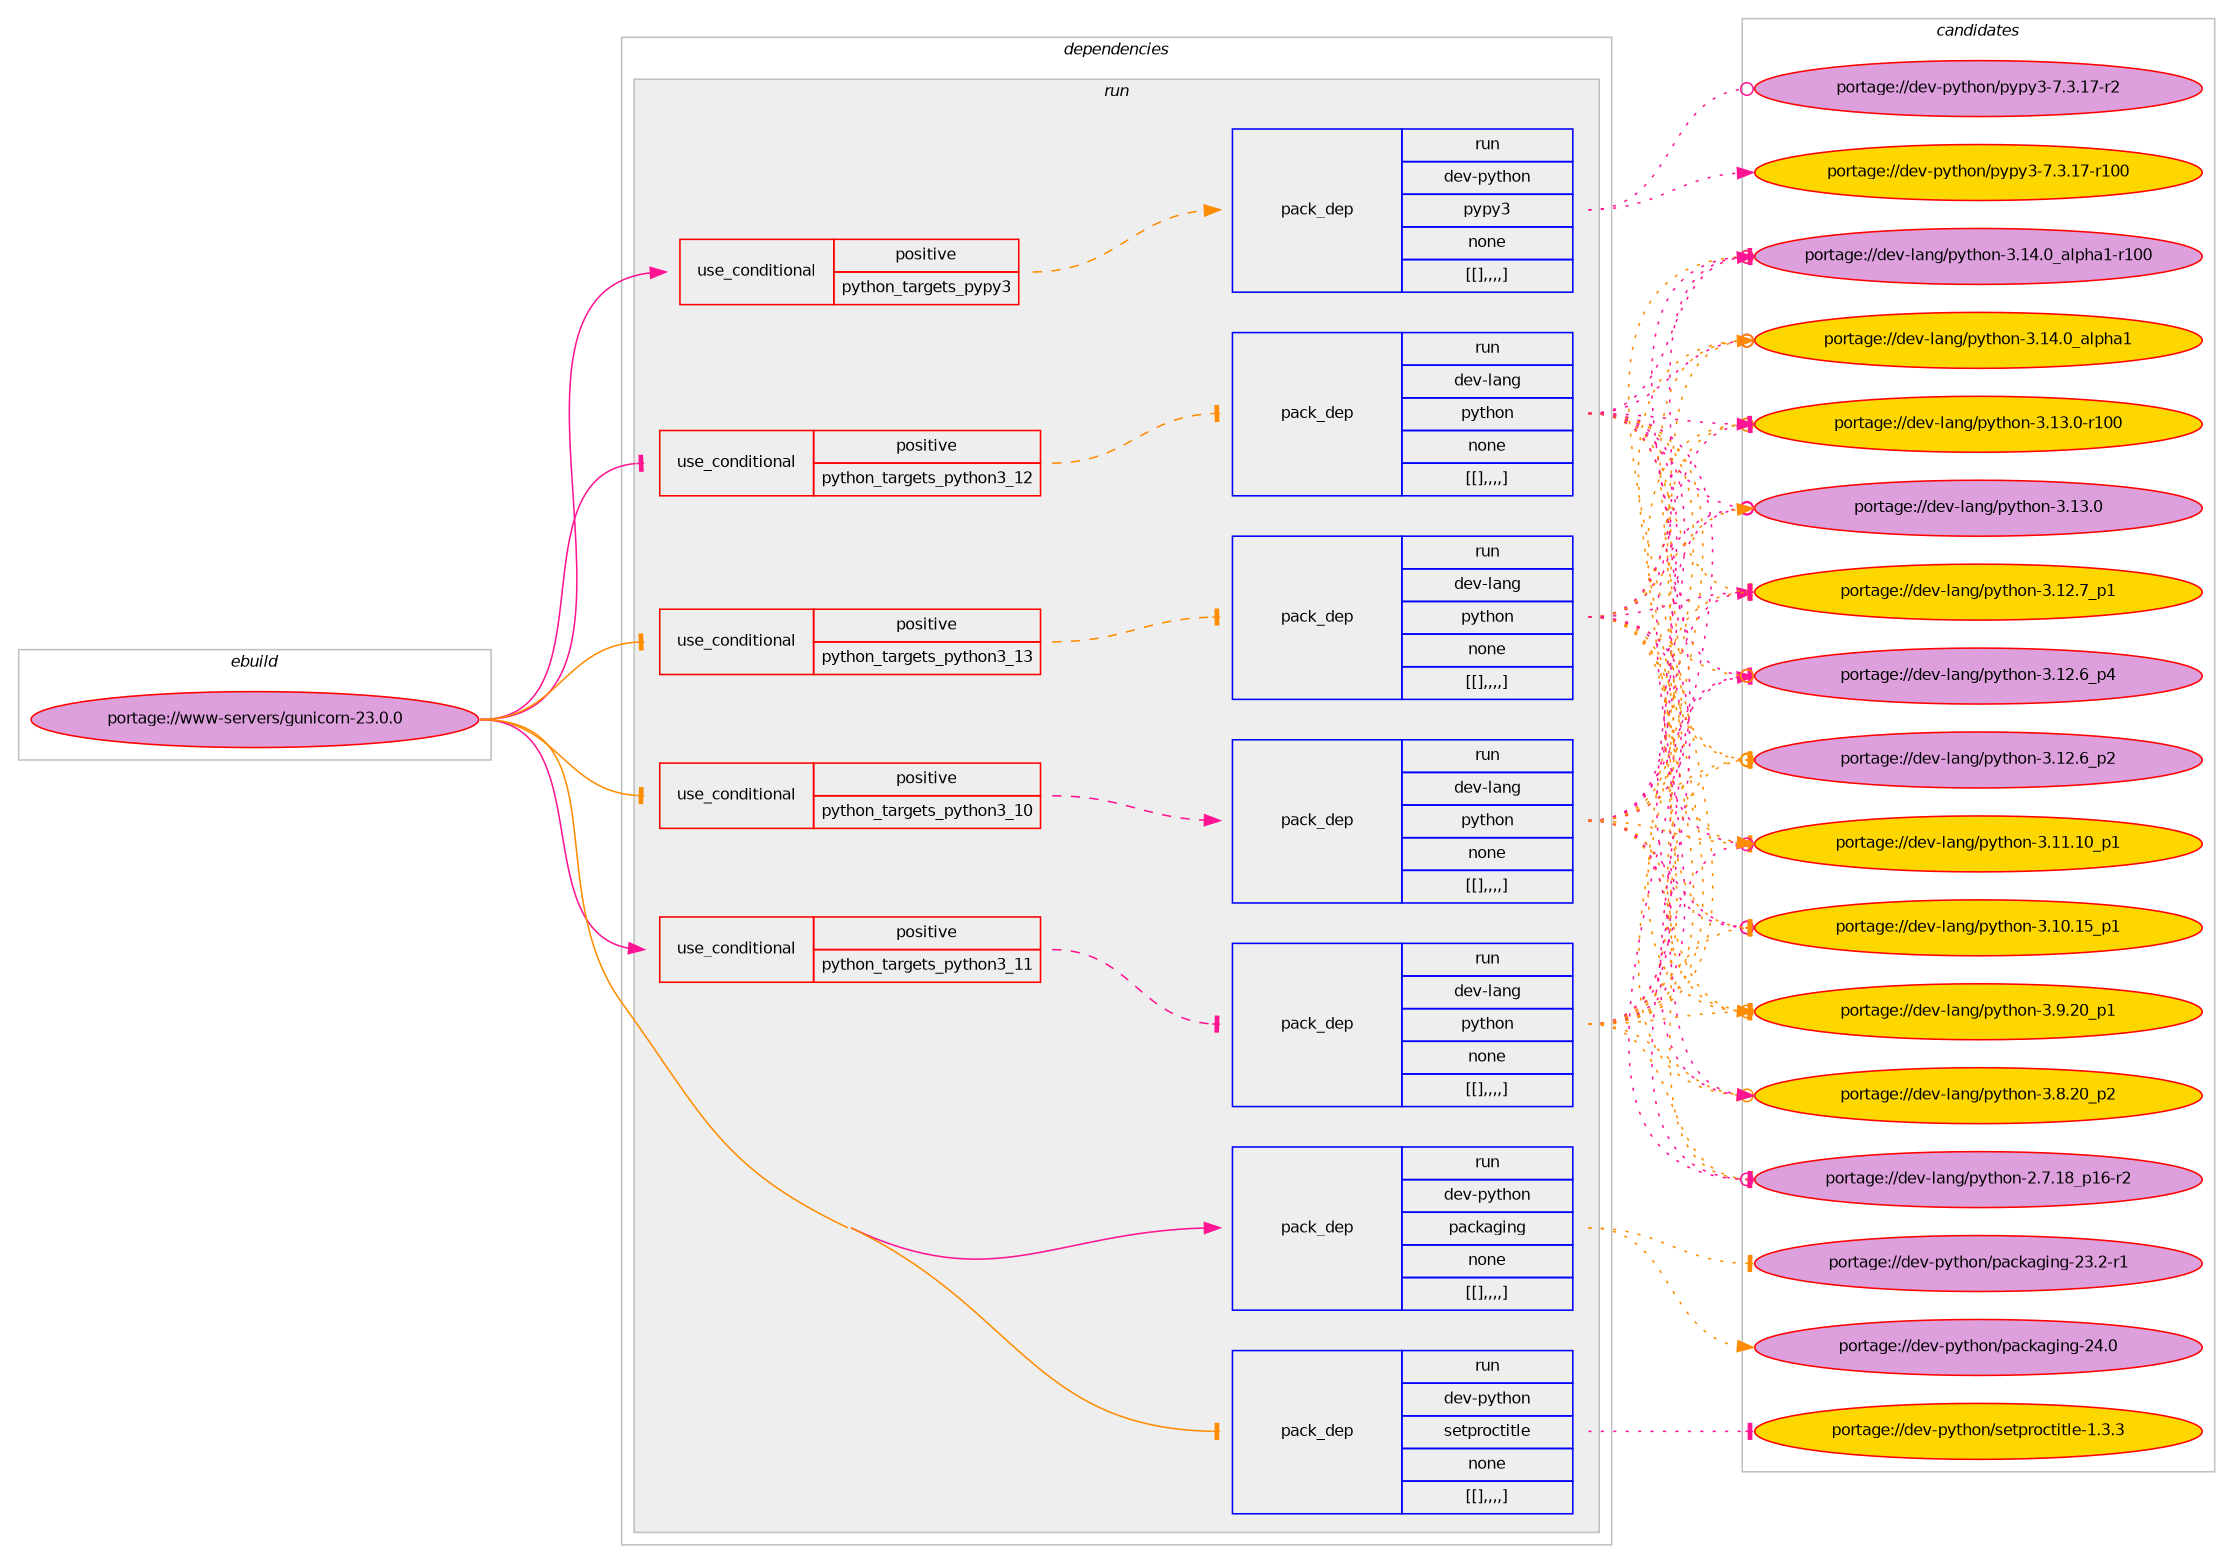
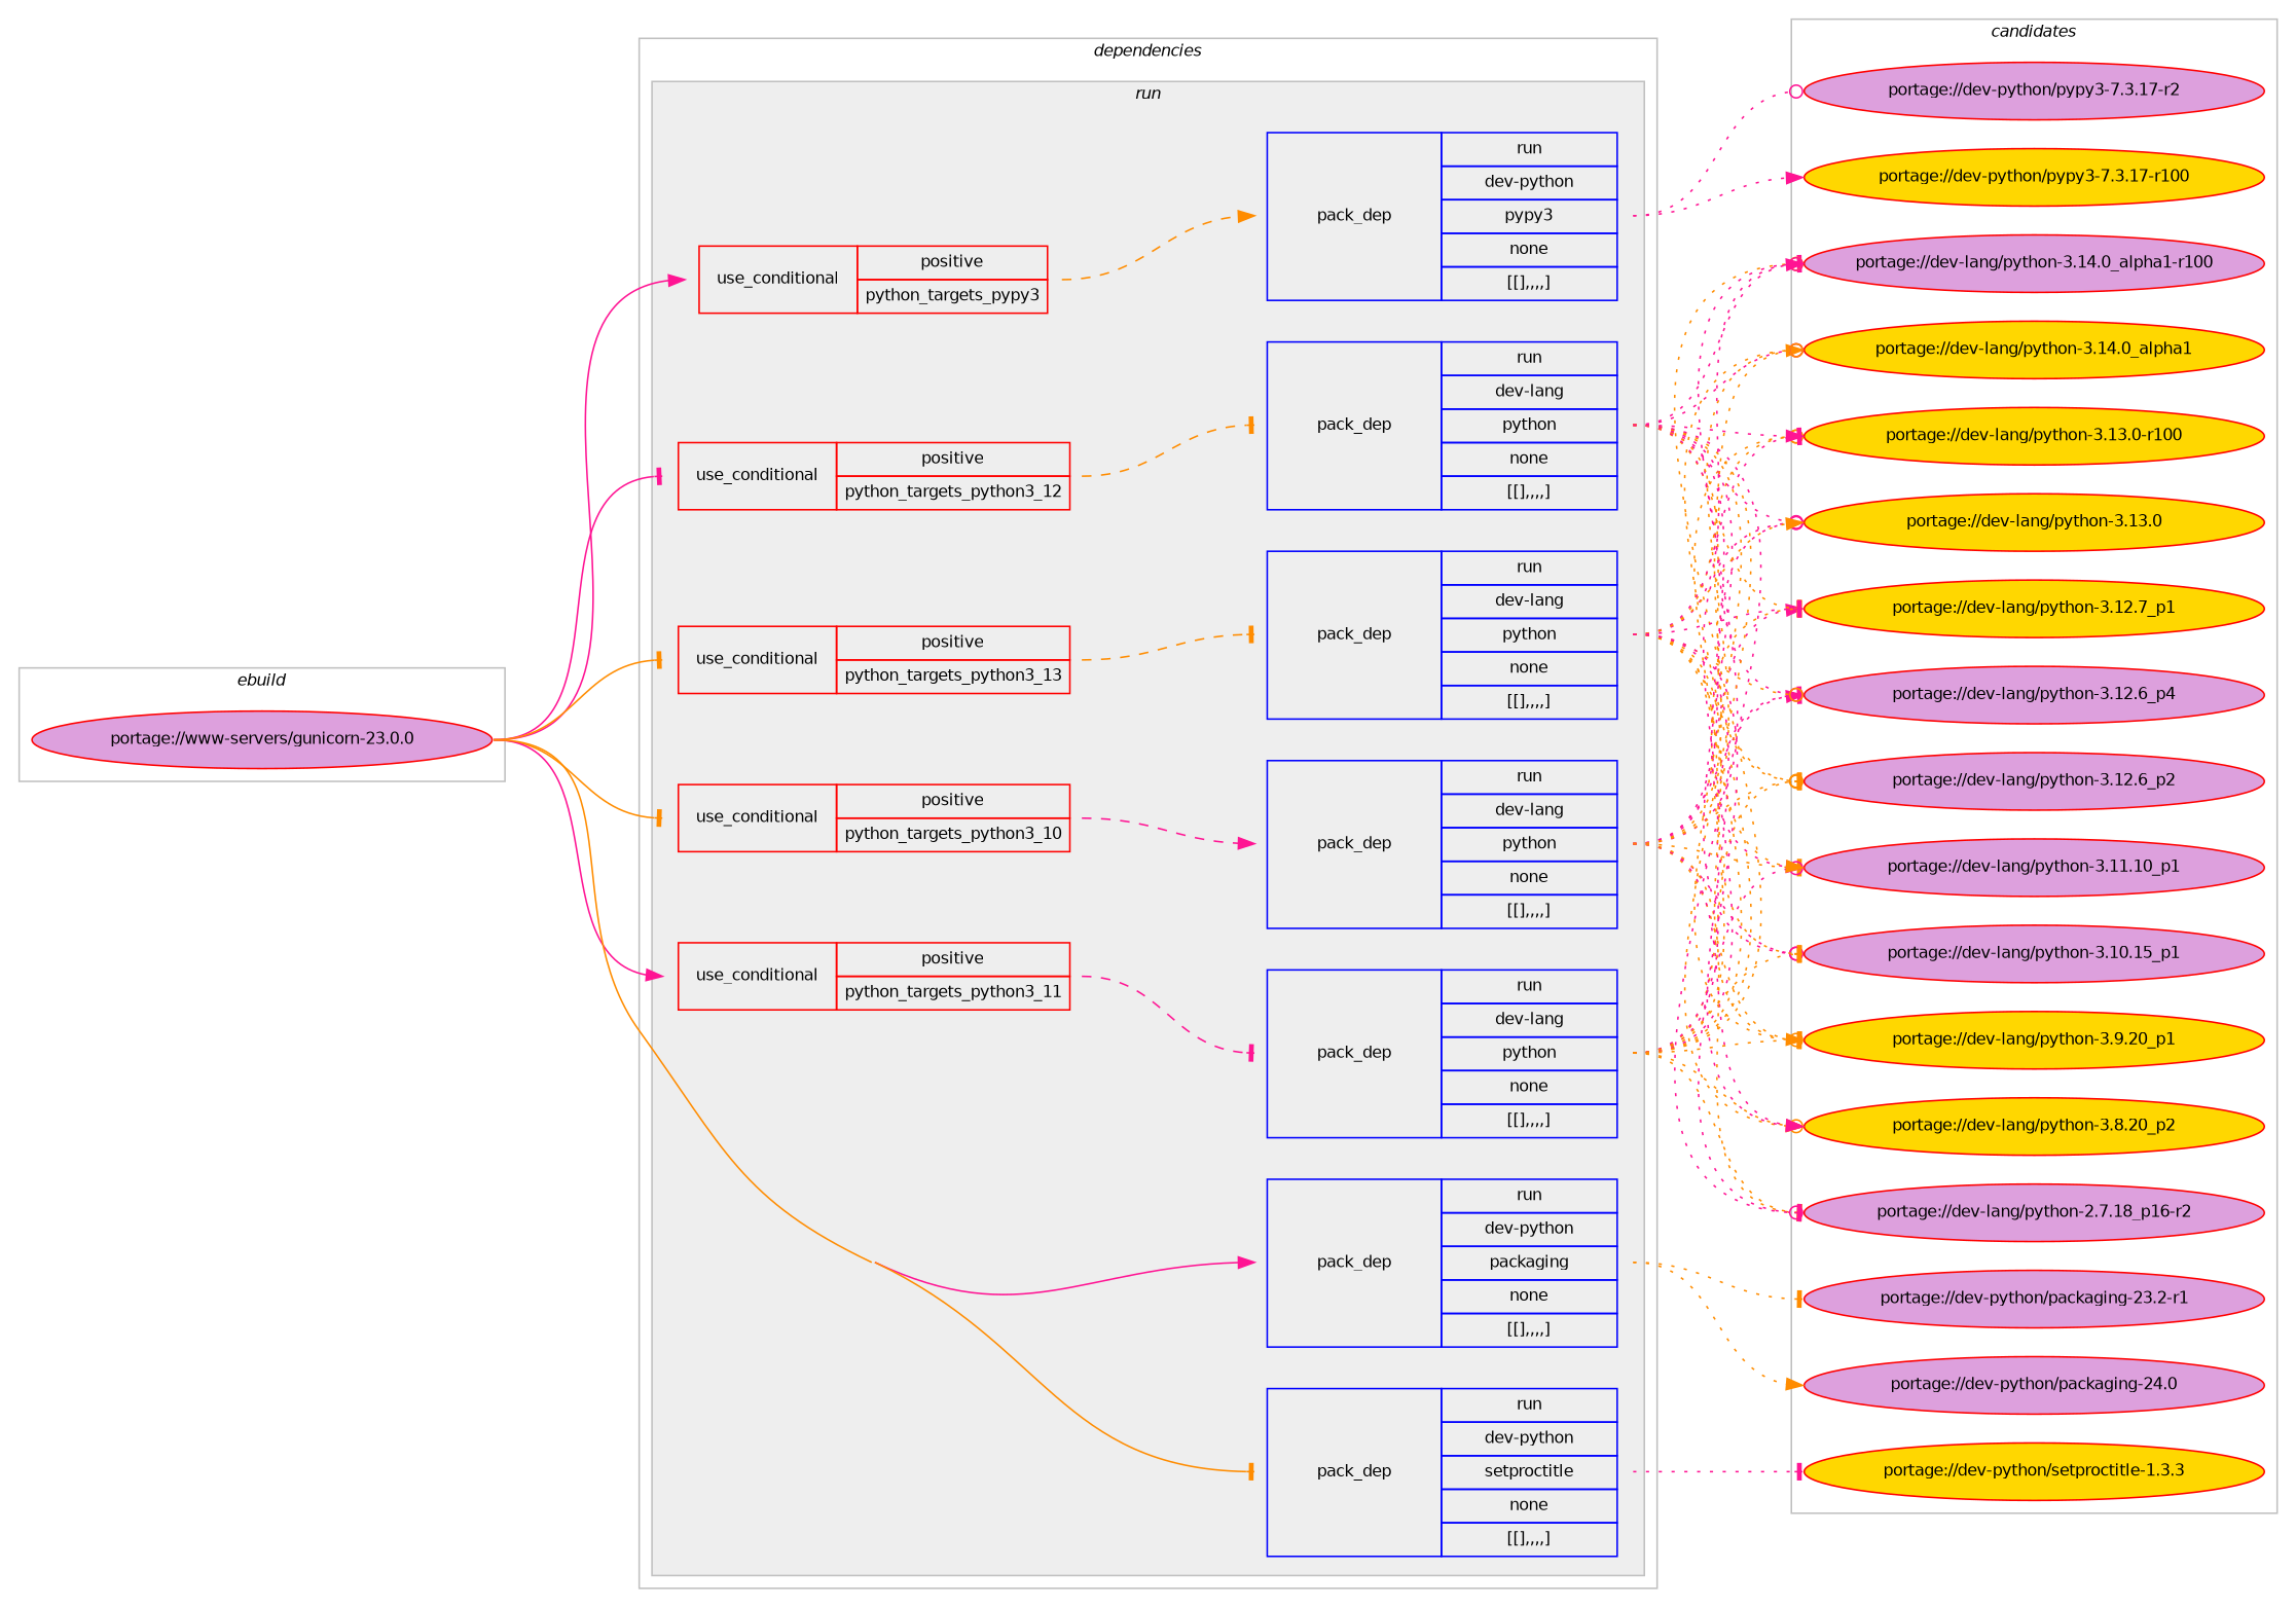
  digraph {
    compound=true
    concentrate=true
    fontname=Helvetica
    fontsize=10
    newrank=true
    rankdir=LR
    ranksep=1.5
    node [color=red fontname=Helvetica fontsize=10 style=filled]
    edge [arrowhead=tee color=darkorange headport=w style=dotted tailport=e weight=100]
    n1 [fillcolor=plum label="portage://www-servers/gunicorn-23.0.0" width=4]
    n2 [color=blue label=<<TABLE BORDER="0" CELLBORDER="1" CELLSPACING="0" CELLPADDING="4" WIDTH="220"><TR><TD ROWSPAN="6" CELLPADDING="30">pack_dep</TD></TR><TR><TD WIDTH="110">run</TD></TR><TR><TD>dev-python</TD></TR><TR><TD>pypy3</TD></TR><TR><TD>none</TD></TR><TR><TD>[[],,,,]</TD></TR></TABLE>> shape=none style=""]
    n3 [label=<<TABLE BORDER="0" CELLBORDER="1" CELLSPACING="0" CELLPADDING="4"><TR><TD ROWSPAN="3" CELLPADDING="10">use_conditional</TD></TR><TR><TD>positive</TD></TR><TR><TD>python_targets_pypy3</TD></TR></TABLE>> shape=none style=""]
    n4 [color=blue label=<<TABLE BORDER="0" CELLBORDER="1" CELLSPACING="0" CELLPADDING="4" WIDTH="220"><TR><TD ROWSPAN="6" CELLPADDING="30">pack_dep</TD></TR><TR><TD WIDTH="110">run</TD></TR><TR><TD>dev-lang</TD></TR><TR><TD>python</TD></TR><TR><TD>none</TD></TR><TR><TD>[[],,,,]</TD></TR></TABLE>> shape=none style=""]
    n5 [label=<<TABLE BORDER="0" CELLBORDER="1" CELLSPACING="0" CELLPADDING="4"><TR><TD ROWSPAN="3" CELLPADDING="10">use_conditional</TD></TR><TR><TD>positive</TD></TR><TR><TD>python_targets_python3_10</TD></TR></TABLE>> shape=none style=""]
    n6 [color=blue label=<<TABLE BORDER="0" CELLBORDER="1" CELLSPACING="0" CELLPADDING="4" WIDTH="220"><TR><TD ROWSPAN="6" CELLPADDING="30">pack_dep</TD></TR><TR><TD WIDTH="110">run</TD></TR><TR><TD>dev-lang</TD></TR><TR><TD>python</TD></TR><TR><TD>none</TD></TR><TR><TD>[[],,,,]</TD></TR></TABLE>> shape=none style=""]
    n7 [label=<<TABLE BORDER="0" CELLBORDER="1" CELLSPACING="0" CELLPADDING="4"><TR><TD ROWSPAN="3" CELLPADDING="10">use_conditional</TD></TR><TR><TD>positive</TD></TR><TR><TD>python_targets_python3_11</TD></TR></TABLE>> shape=none style=""]
    n8 [color=blue label=<<TABLE BORDER="0" CELLBORDER="1" CELLSPACING="0" CELLPADDING="4" WIDTH="220"><TR><TD ROWSPAN="6" CELLPADDING="30">pack_dep</TD></TR><TR><TD WIDTH="110">run</TD></TR><TR><TD>dev-lang</TD></TR><TR><TD>python</TD></TR><TR><TD>none</TD></TR><TR><TD>[[],,,,]</TD></TR></TABLE>> shape=none style=""]
    n9 [label=<<TABLE BORDER="0" CELLBORDER="1" CELLSPACING="0" CELLPADDING="4"><TR><TD ROWSPAN="3" CELLPADDING="10">use_conditional</TD></TR><TR><TD>positive</TD></TR><TR><TD>python_targets_python3_12</TD></TR></TABLE>> shape=none style=""]
    n10 [color=blue label=<<TABLE BORDER="0" CELLBORDER="1" CELLSPACING="0" CELLPADDING="4" WIDTH="220"><TR><TD ROWSPAN="6" CELLPADDING="30">pack_dep</TD></TR><TR><TD WIDTH="110">run</TD></TR><TR><TD>dev-lang</TD></TR><TR><TD>python</TD></TR><TR><TD>none</TD></TR><TR><TD>[[],,,,]</TD></TR></TABLE>> shape=none style=""]
    n11 [label=<<TABLE BORDER="0" CELLBORDER="1" CELLSPACING="0" CELLPADDING="4"><TR><TD ROWSPAN="3" CELLPADDING="10">use_conditional</TD></TR><TR><TD>positive</TD></TR><TR><TD>python_targets_python3_13</TD></TR></TABLE>> shape=none style=""]
    n12 [color=blue label=<<TABLE BORDER="0" CELLBORDER="1" CELLSPACING="0" CELLPADDING="4" WIDTH="220"><TR><TD ROWSPAN="6" CELLPADDING="30">pack_dep</TD></TR><TR><TD WIDTH="110">run</TD></TR><TR><TD>dev-python</TD></TR><TR><TD>packaging</TD></TR><TR><TD>none</TD></TR><TR><TD>[[],,,,]</TD></TR></TABLE>> shape=none style=""]
    n13 [color=blue label=<<TABLE BORDER="0" CELLBORDER="1" CELLSPACING="0" CELLPADDING="4" WIDTH="220"><TR><TD ROWSPAN="6" CELLPADDING="30">pack_dep</TD></TR><TR><TD WIDTH="110">run</TD></TR><TR><TD>dev-python</TD></TR><TR><TD>setproctitle</TD></TR><TR><TD>none</TD></TR><TR><TD>[[],,,,]</TD></TR></TABLE>> shape=none style=""]
    n14 [fillcolor=plum label="portage://dev-python/pypy3-7.3.17-r2" width=4]
    n15 [fillcolor=gold label="portage://dev-python/pypy3-7.3.17-r100" width=4]
    n16 [fillcolor=plum label="portage://dev-lang/python-3.14.0_alpha1-r100" width=4]
    n17 [fillcolor=gold label="portage://dev-lang/python-3.14.0_alpha1" width=4]
    n18 [fillcolor=gold label="portage://dev-lang/python-3.13.0-r100" width=4]
-   n19 [fillcolor=plum label="portage://dev-lang/python-3.13.0" width=4]
+   n19 [fillcolor=gold label="portage://dev-lang/python-3.13.0" width=4]
    n20 [fillcolor=gold label="portage://dev-lang/python-3.12.7_p1" width=4]
    n21 [fillcolor=plum label="portage://dev-lang/python-3.12.6_p4" width=4]
    n22 [fillcolor=plum label="portage://dev-lang/python-3.12.6_p2" width=4]
-   n23 [fillcolor=gold label="portage://dev-lang/python-3.11.10_p1" width=4]
-   n24 [fillcolor=gold label="portage://dev-lang/python-3.10.15_p1" width=4]
+   n23 [fillcolor=plum label="portage://dev-lang/python-3.11.10_p1" width=4]
+   n24 [fillcolor=plum label="portage://dev-lang/python-3.10.15_p1" width=4]
    n25 [fillcolor=gold label="portage://dev-lang/python-3.9.20_p1" width=4]
    n26 [fillcolor=gold label="portage://dev-lang/python-3.8.20_p2" width=4]
    n27 [fillcolor=plum label="portage://dev-lang/python-2.7.18_p16-r2" width=4]
    n28 [fillcolor=plum label="portage://dev-python/packaging-24.0" width=4]
    n29 [fillcolor=plum label="portage://dev-python/packaging-23.2-r1" width=4]
    n30 [fillcolor=gold label="portage://dev-python/setproctitle-1.3.3" width=4]
    subgraph cluster_1 {
      color=gray
      label=<<i>ebuild</i>>
      n1
    }
    subgraph cluster_2 {
      color=gray
      label=<<i>dependencies</i>>
      subgraph cluster_3 {
        color=gray
        fillcolor="#eeeeee"
        label=<<i>compile</i>>
        style=filled
      }
      subgraph cluster_4 {
        color=gray
        fillcolor="#eeeeee"
        label=<<i>compile and run</i>>
        style=filled
      }
      subgraph cluster_5 {
        color=gray
        fillcolor="#eeeeee"
        label=<<i>run</i>>
        style=filled
        subgraph sub_6 {
          color=gray
          fillcolor="#eeeeee"
          label=<<i>run</i>>
          style=filled
          n5
          subgraph sub_7 {
            color=gray
            fillcolor="#eeeeee"
            label=<<i>run</i>>
            style=filled
            n4
          }
        }
        subgraph sub_8 {
          color=gray
          fillcolor="#eeeeee"
          label=<<i>run</i>>
          style=filled
          n3
          subgraph sub_9 {
            color=gray
            fillcolor="#eeeeee"
            label=<<i>run</i>>
            style=filled
            n2
          }
        }
        subgraph sub_10 {
          color=gray
          fillcolor="#eeeeee"
          label=<<i>run</i>>
          style=filled
          n7
          subgraph sub_11 {
            color=gray
            fillcolor="#eeeeee"
            label=<<i>run</i>>
            style=filled
            n6
          }
        }
        subgraph sub_12 {
          color=gray
          fillcolor="#eeeeee"
          label=<<i>run</i>>
          style=filled
          n9
          subgraph sub_13 {
            color=gray
            fillcolor="#eeeeee"
            label=<<i>run</i>>
            style=filled
            n8
          }
        }
        subgraph sub_14 {
          color=gray
          fillcolor="#eeeeee"
          label=<<i>run</i>>
          style=filled
          n11
          subgraph sub_15 {
            color=gray
            fillcolor="#eeeeee"
            label=<<i>run</i>>
            style=filled
            n10
          }
        }
        subgraph sub_16 {
          color=gray
          fillcolor="#eeeeee"
          label=<<i>run</i>>
          style=filled
          n12
        }
        subgraph sub_17 {
          color=gray
          fillcolor="#eeeeee"
          label=<<i>run</i>>
          style=filled
          n13
        }
      }
    }
    subgraph cluster_18 {
      color=gray
      label=<<i>candidates</i>>
      rank=same
      subgraph sub_19 {
        color=black
        label=<<i>candidates</i>>
        nodesep=1
        rank=same
        n14
        n15
      }
      subgraph sub_20 {
        color=black
        label=<<i>candidates</i>>
        nodesep=1
        rank=same
        n16
        n17
        n18
        n19
        n20
        n21
        n22
        n23
        n24
        n25
        n26
        n27
      }
      subgraph sub_21 {
        color=black
        label=<<i>candidates</i>>
        nodesep=1
        rank=same
        n16
        n17
        n18
        n19
        n20
        n21
        n22
        n23
        n24
        n25
        n26
        n27
      }
      subgraph sub_22 {
        color=black
        label=<<i>candidates</i>>
        nodesep=1
        rank=same
        n16
        n17
        n18
        n19
        n20
        n21
        n22
        n23
        n24
        n25
        n26
        n27
      }
      subgraph sub_23 {
        color=black
        label=<<i>candidates</i>>
        nodesep=1
        rank=same
        n16
        n17
        n18
        n19
        n20
        n21
        n22
        n23
        n24
        n25
        n26
        n27
      }
      subgraph sub_24 {
        color=black
        label=<<i>candidates</i>>
        nodesep=1
        rank=same
        n28
        n29
      }
      subgraph sub_25 {
        color=black
        label=<<i>candidates</i>>
        nodesep=1
        rank=same
        n30
      }
    }
    n1 -> n3 [arrowhead=normal color=deeppink style=solid weight=20]
    n1 -> n5 [style=solid weight=20]
    n1 -> n7 [arrowhead=normal color=deeppink style=solid weight=20]
    n1 -> n9 [color=deeppink style=solid weight=20]
    n1 -> n11 [style=solid weight=20]
    n1 -> n12 [arrowhead=normal color=deeppink style=solid weight=20]
    n1 -> n13 [style=solid weight=20]
    n2 -> n14 [arrowhead=odot color=deeppink]
    n2 -> n15 [arrowhead=normal color=deeppink]
    n3 -> n2 [arrowhead=normal style=dashed weight=20]
    n4 -> n16 [color=deeppink]
    n4 -> n17 [arrowhead=odot]
    n4 -> n18 [arrowhead=odot]
    n4 -> n19 [arrowhead=odot color=deeppink]
    n4 -> n20 [arrowhead=normal color=deeppink]
    n4 -> n21 [arrowhead=normal color=deeppink]
    n4 -> n22 [arrowhead=odot]
    n4 -> n23
    n4 -> n24 [arrowhead=odot color=deeppink]
    n4 -> n25
    n4 -> n26 [arrowhead=normal color=deeppink]
    n4 -> n27
    n5 -> n4 [arrowhead=normal color=deeppink style=dashed weight=20]
    n6 -> n16 [arrowhead=odot]
    n6 -> n17 [arrowhead=normal]
    n6 -> n18 [arrowhead=odot]
    n6 -> n19 [arrowhead=odot color=deeppink]
    n6 -> n20
    n6 -> n21 [color=deeppink]
    n6 -> n22
    n6 -> n23 [arrowhead=odot color=deeppink]
    n6 -> n24
    n6 -> n25
    n6 -> n26 [arrowhead=odot]
    n6 -> n27
    n7 -> n6 [color=deeppink style=dashed weight=20]
    n8 -> n16 [arrowhead=odot color=deeppink]
    n8 -> n17 [arrowhead=odot color=deeppink]
    n8 -> n18 [arrowhead=normal color=deeppink]
    n8 -> n19 [arrowhead=odot color=deeppink]
    n8 -> n20
    n8 -> n21 [arrowhead=odot color=deeppink]
    n8 -> n22
    n8 -> n23 [arrowhead=normal color=deeppink]
    n8 -> n24 [arrowhead=odot color=deeppink]
    n8 -> n25 [arrowhead=normal]
    n8 -> n26 [arrowhead=normal]
    n8 -> n27 [color=deeppink]
    n9 -> n8 [style=dashed weight=20]
    n10 -> n16 [arrowhead=normal color=deeppink]
    n10 -> n17 [arrowhead=odot]
    n10 -> n18 [color=deeppink]
    n10 -> n19 [arrowhead=normal]
    n10 -> n20 [color=deeppink]
    n10 -> n21 [arrowhead=odot]
    n10 -> n22 [arrowhead=odot]
    n10 -> n23 [arrowhead=normal]
    n10 -> n24
    n10 -> n25 [arrowhead=odot]
    n10 -> n26 [arrowhead=normal color=deeppink]
    n10 -> n27 [arrowhead=odot color=deeppink]
    n11 -> n10 [style=dashed weight=20]
    n12 -> n28 [arrowhead=normal]
    n12 -> n29
    n13 -> n30 [color=deeppink]
  }
